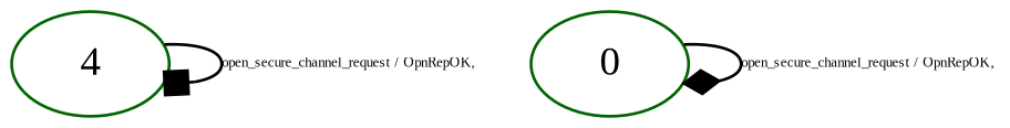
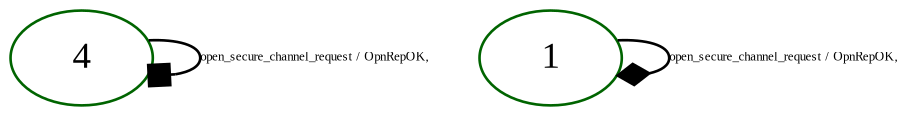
  digraph {
    fontname="Liberation Serif"
    node [fillcolor=white shape=ellipse style=filled color=darkgreen fontname="Liberation Serif"]
    edge [fontsize=5 fontname="Liberation Serif"]
    4
-   1 [label=0]
+   1
    4 -> 4 [label="open_secure_channel_request / OpnRepOK," arrowhead=box]
    1 -> 1 [label="open_secure_channel_request / OpnRepOK," arrowhead=diamond]
  }
